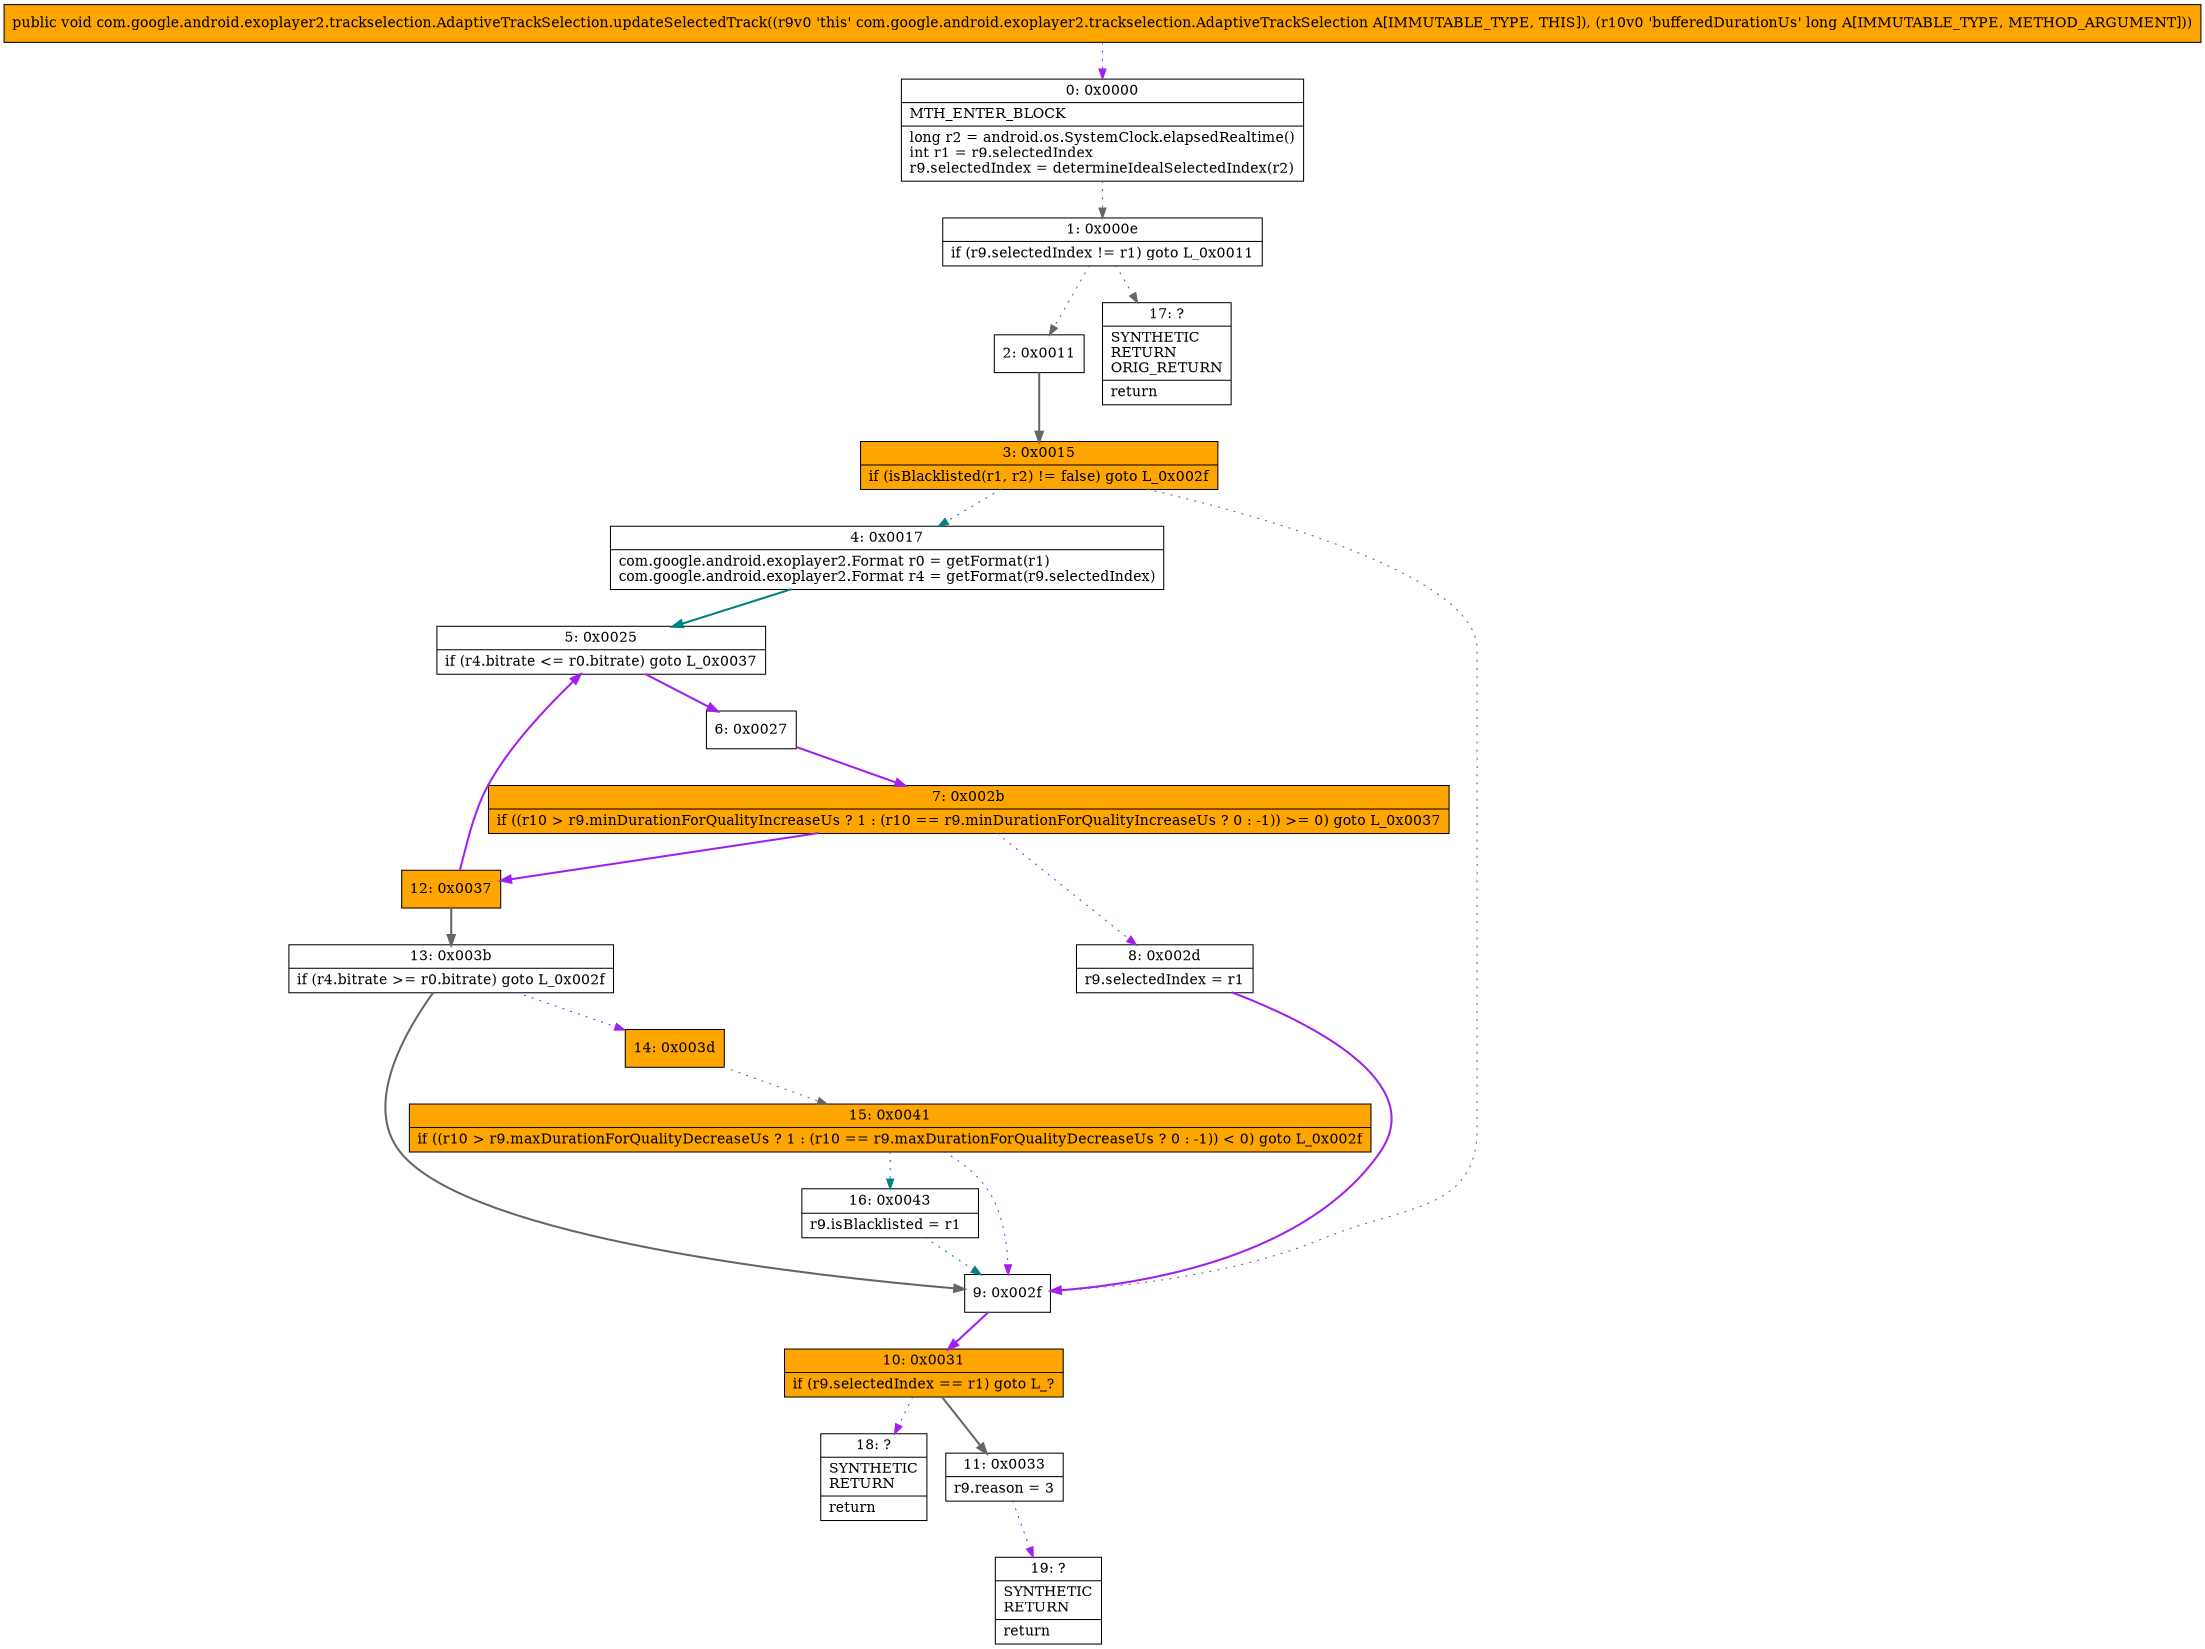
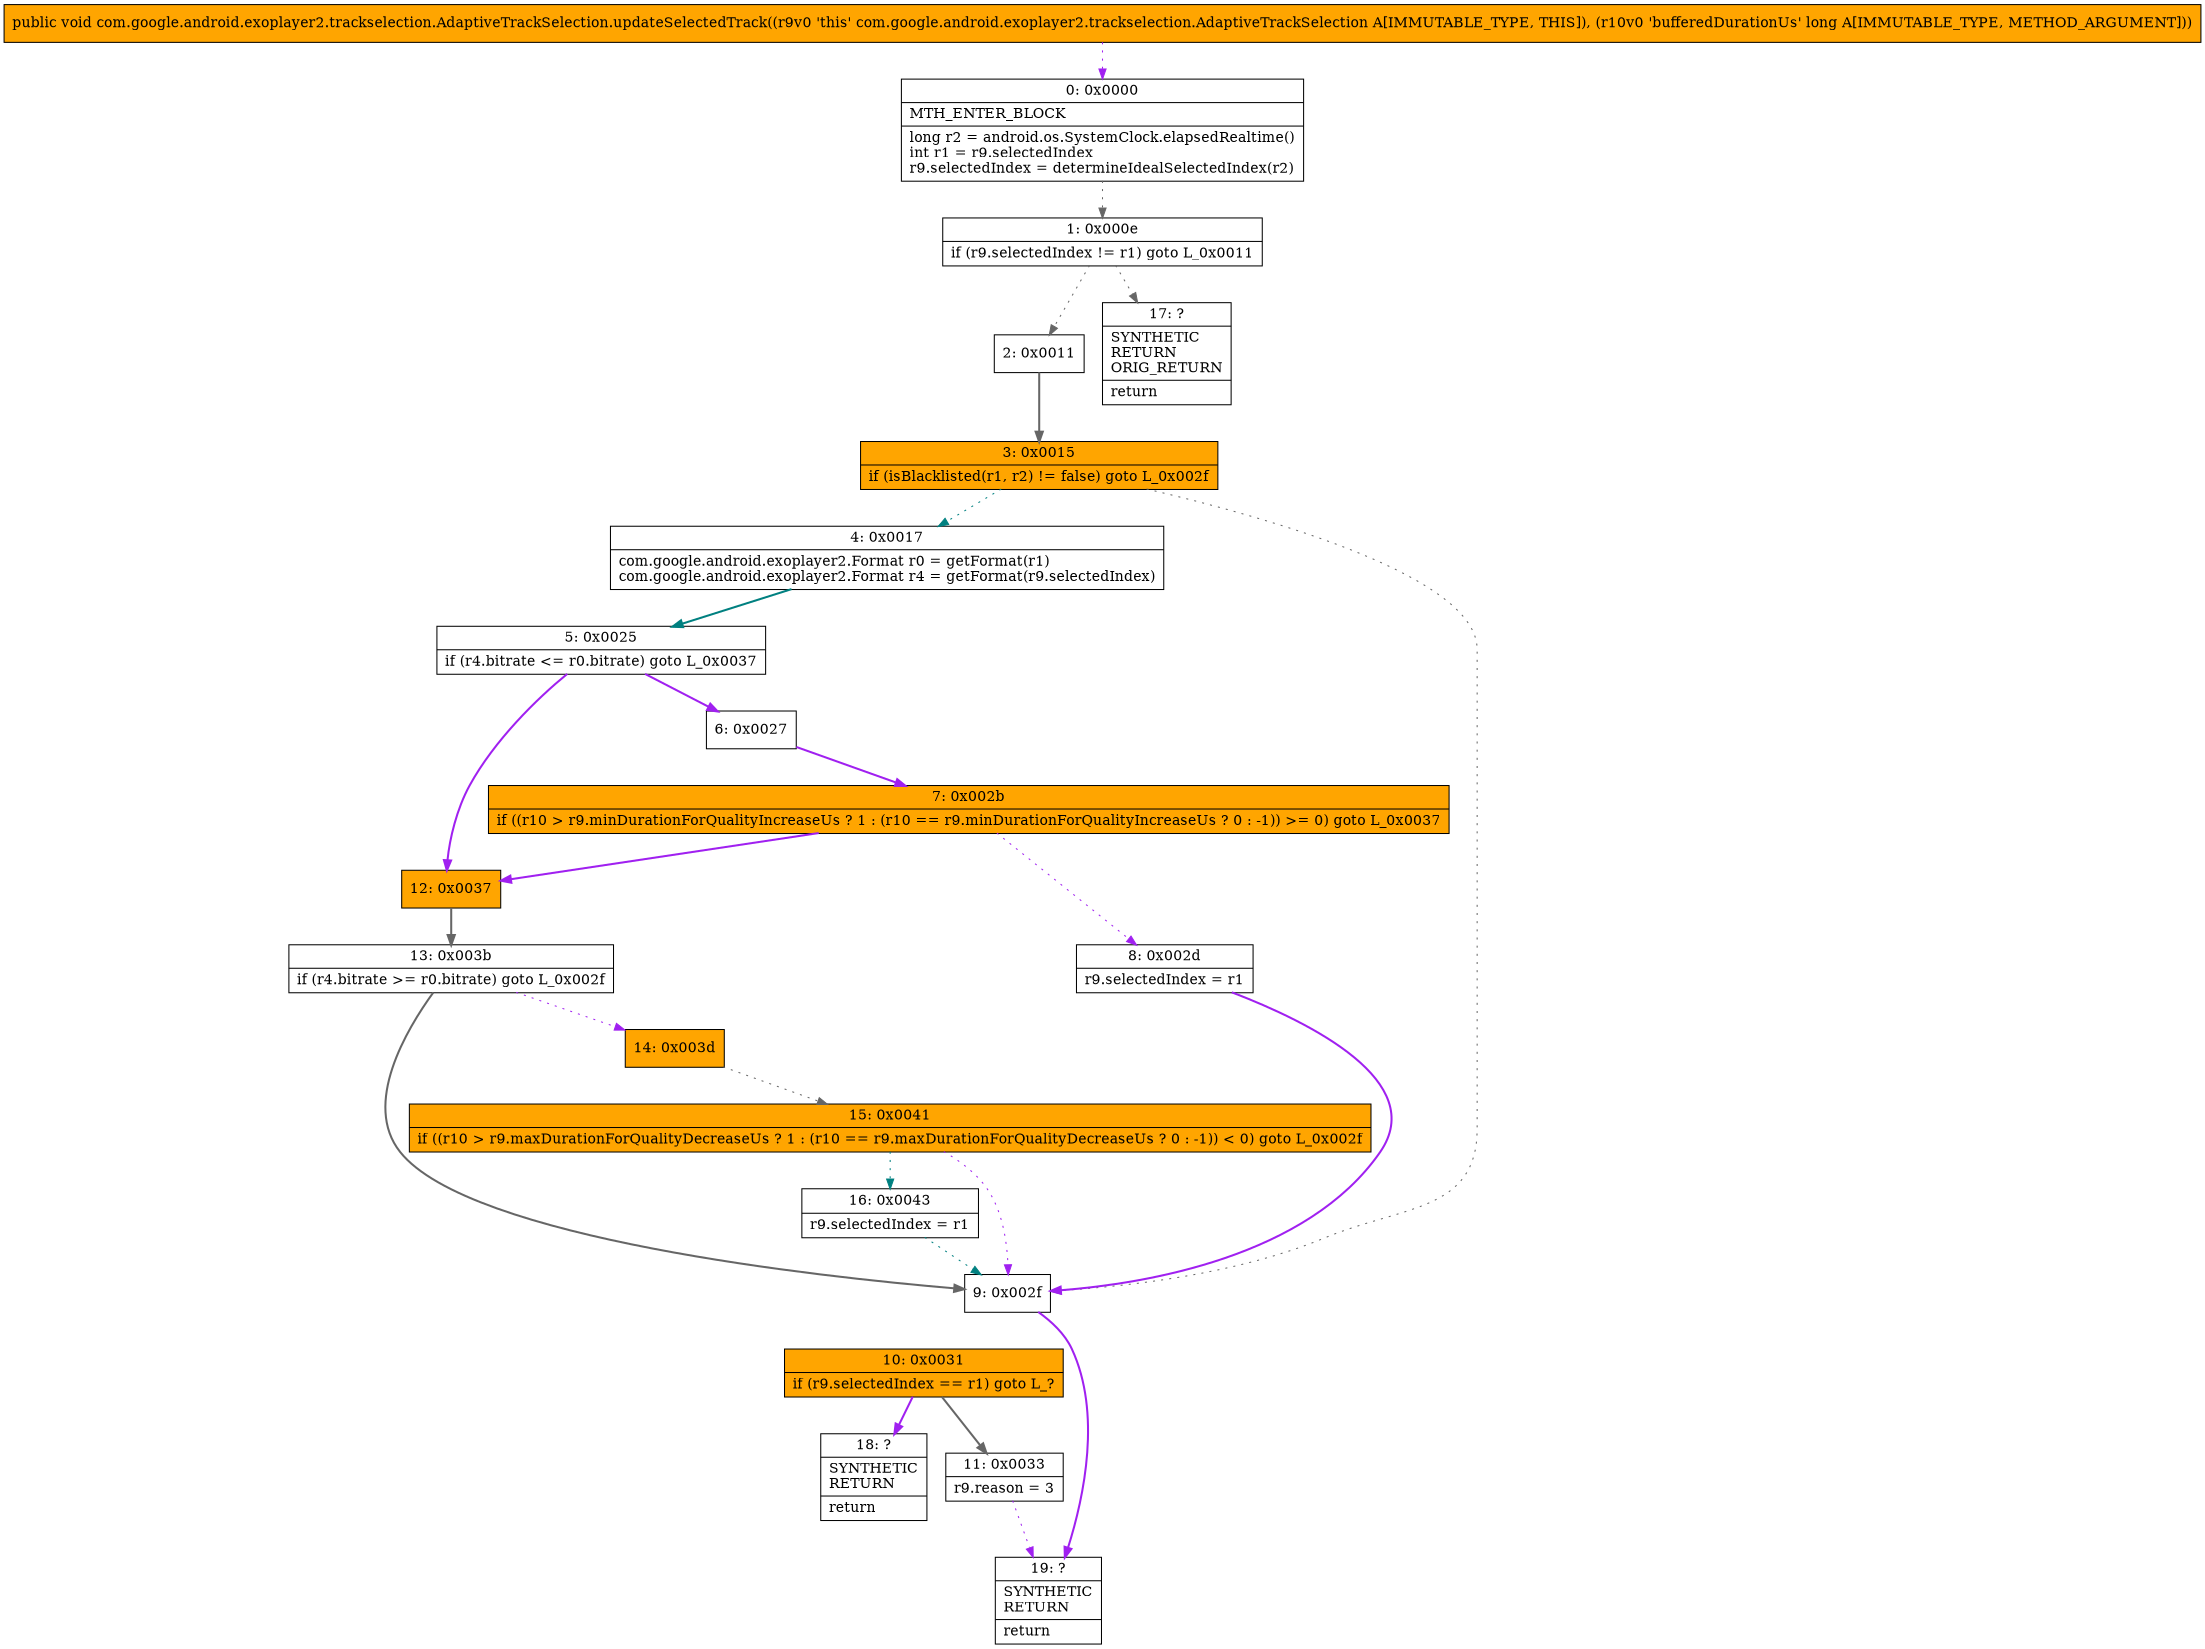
  digraph {
    node [fillcolor=white shape=record style=filled]
    edge [color=purple style=dotted]
    n1 [label="{0\:\ 0x0000|MTH_ENTER_BLOCK\l|long r2 = android.os.SystemClock.elapsedRealtime()\lint r1 = r9.selectedIndex\lr9.selectedIndex = determineIdealSelectedIndex(r2)\l}"]
    n2 [label="{1\:\ 0x000e|if (r9.selectedIndex != r1) goto L_0x0011\l}"]
    n3 [label="{2\:\ 0x0011}"]
    n4 [label="{17\:\ ?|SYNTHETIC\lRETURN\lORIG_RETURN\l|return\l}"]
    n5 [fillcolor=orange label="{3\:\ 0x0015|if (isBlacklisted(r1, r2) != false) goto L_0x002f\l}"]
    n6 [label="{4\:\ 0x0017|com.google.android.exoplayer2.Format r0 = getFormat(r1)\lcom.google.android.exoplayer2.Format r4 = getFormat(r9.selectedIndex)\l}"]
    n7 [label="{9\:\ 0x002f}"]
    n8 [label="{5\:\ 0x0025|if (r4.bitrate \<= r0.bitrate) goto L_0x0037\l}"]
    n9 [fillcolor=orange label="{10\:\ 0x0031|if (r9.selectedIndex == r1) goto L_?\l}"]
    n10 [label="{6\:\ 0x0027}"]
    n11 [fillcolor=orange label="{12\:\ 0x0037}"]
    n12 [fillcolor=orange label="{7\:\ 0x002b|if ((r10 \> r9.minDurationForQualityIncreaseUs ? 1 : (r10 == r9.minDurationForQualityIncreaseUs ? 0 : \-1)) \>= 0) goto L_0x0037\l}"]
    n13 [label="{13\:\ 0x003b|if (r4.bitrate \>= r0.bitrate) goto L_0x002f\l}"]
    n14 [label="{8\:\ 0x002d|r9.selectedIndex = r1\l}"]
    n15 [label="{11\:\ 0x0033|r9.reason = 3\l}"]
    n16 [label="{18\:\ ?|SYNTHETIC\lRETURN\l|return\l}"]
    n17 [label="{19\:\ ?|SYNTHETIC\lRETURN\l|return\l}"]
    n18 [fillcolor=orange label="{14\:\ 0x003d}"]
    n19 [fillcolor=orange label="{15\:\ 0x0041|if ((r10 \> r9.maxDurationForQualityDecreaseUs ? 1 : (r10 == r9.maxDurationForQualityDecreaseUs ? 0 : \-1)) \< 0) goto L_0x002f\l}"]
-   n20 [label="{16\:\ 0x0043|r9.isBlacklisted = r1\l}"]
+   n20 [label="{16\:\ 0x0043|r9.selectedIndex = r1\l}"]
    n21 [fillcolor=orange label="{public void com.google.android.exoplayer2.trackselection.AdaptiveTrackSelection.updateSelectedTrack((r9v0 'this' com.google.android.exoplayer2.trackselection.AdaptiveTrackSelection A[IMMUTABLE_TYPE, THIS]), (r10v0 'bufferedDurationUs' long A[IMMUTABLE_TYPE, METHOD_ARGUMENT])) }"]
    n1 -> n2 [color=gray40]
    n2 -> n3 [color=gray40]
    n2 -> n4 [color=gray40]
    n3 -> n5 [color=gray40 style=bold]
    n5 -> n6 [color=teal]
    n5 -> n7 [color=gray40]
    n6 -> n8 [color=teal style=bold]
-   n7 -> n9 [style=bold]
+   n7 -> n17 [style=bold]
    n8 -> n10 [style=bold]
-   n11 -> n8 [style=bold]
+   n8 -> n11 [style=bold]
    n9 -> n15 [color=gray40 style=bold]
-   n9 -> n16
+   n9 -> n16 [style=bold]
    n10 -> n12 [style=bold]
    n11 -> n13 [color=gray40 style=bold]
    n12 -> n11 [style=bold]
    n12 -> n14
    n13 -> n7 [color=gray40 style=bold]
    n13 -> n18
    n14 -> n7 [style=bold]
    n15 -> n17
    n18 -> n19 [color=gray40]
    n19 -> n7
    n19 -> n20 [color=teal]
    n20 -> n7 [color=teal]
    n21 -> n1
  }
